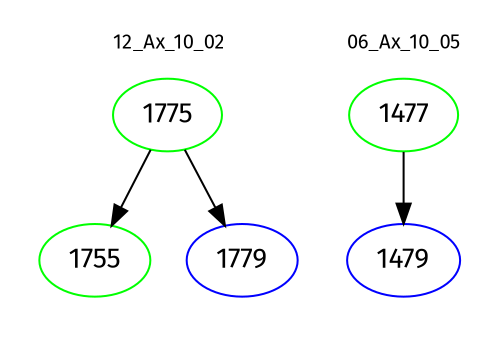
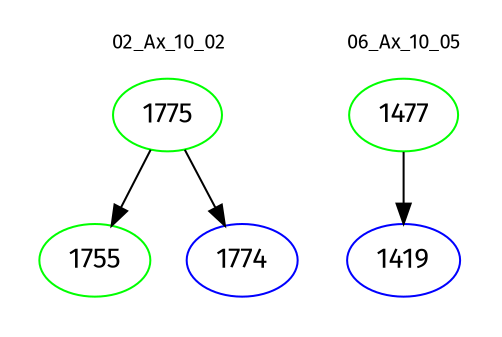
  digraph {
    fontname="Fira Sans"
    node [color=green fontname="Fira Sans"]
    edge [color=black fontname="Fira Sans"]
    n1 [label=1775]
    n2 [label=1755]
-   n3 [color=blue label=1779]
+   n3 [color=blue label=1774]
    n4 [label=1477]
-   n5 [color=blue label=1479]
+   n5 [color=blue label=1419]
    subgraph cluster_1 {
      color=white
      fontsize=10
-     label="12_Ax_10_02"
+     label="02_Ax_10_02"
      n1
      n2
      n3
    }
    subgraph cluster_2 {
      color=white
      fontsize=10
      label="06_Ax_10_05"
      n4
      n5
    }
    n1 -> n2
    n1 -> n3
    n4 -> n5
  }
